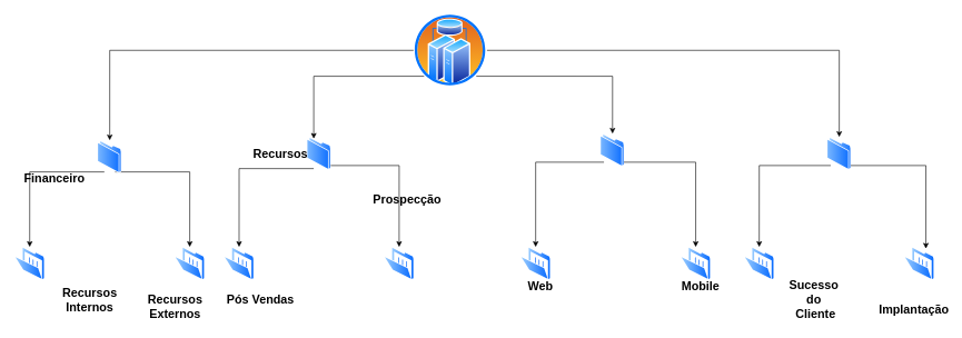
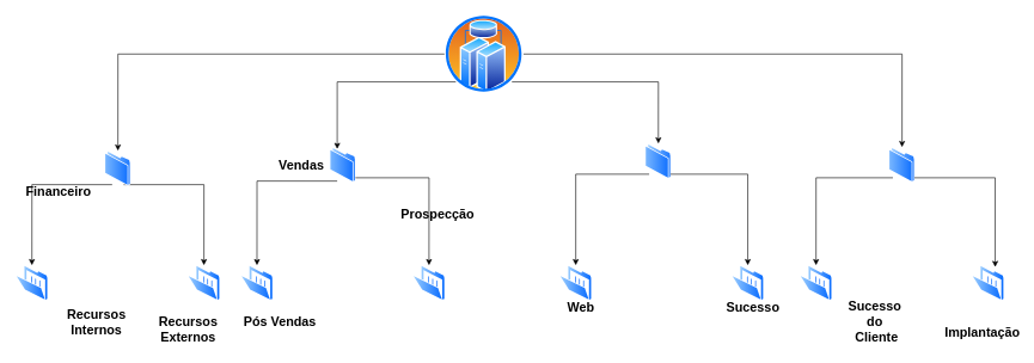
  <mxCell id="0" />
  <mxCell id="1" parent="0" />
  <mxCell id="2" style="edgeStyle=orthogonalEdgeStyle;rounded=0;orthogonalLoop=1;jettySize=auto;html=1;exitX=0;exitY=0.5;exitDx=0;exitDy=0;" edge="1" parent="1" source="6" target="9"><mxGeometry relative="1" as="geometry" /></mxCell>
  <mxCell id="3" style="edgeStyle=orthogonalEdgeStyle;rounded=0;orthogonalLoop=1;jettySize=auto;html=1;exitX=0;exitY=1;exitDx=0;exitDy=0;entryX=0.25;entryY=0;entryDx=0;entryDy=0;" edge="1" parent="1" source="6" target="12"><mxGeometry relative="1" as="geometry" /></mxCell>
  <mxCell id="4" style="edgeStyle=orthogonalEdgeStyle;rounded=0;orthogonalLoop=1;jettySize=auto;html=1;exitX=1;exitY=1;exitDx=0;exitDy=0;entryX=0.5;entryY=0;entryDx=0;entryDy=0;" edge="1" parent="1" source="6" target="15"><mxGeometry relative="1" as="geometry" /></mxCell>
  <mxCell id="5" style="edgeStyle=orthogonalEdgeStyle;rounded=0;orthogonalLoop=1;jettySize=auto;html=1;exitX=1;exitY=0.5;exitDx=0;exitDy=0;entryX=0.5;entryY=0;entryDx=0;entryDy=0;" edge="1" parent="1" source="6" target="18"><mxGeometry relative="1" as="geometry" /></mxCell>
  <mxCell id="6" value="" style="aspect=fixed;perimeter=ellipsePerimeter;html=1;align=center;shadow=0;dashed=0;spacingTop=3;image;image=img/lib/active_directory/cluster_server.svg;" vertex="1" parent="1"><mxGeometry x="619" y="20" width="110" height="110" as="geometry" /></mxCell>
  <mxCell id="7" style="edgeStyle=orthogonalEdgeStyle;rounded=0;orthogonalLoop=1;jettySize=auto;html=1;exitX=0.25;exitY=1;exitDx=0;exitDy=0;entryX=0.5;entryY=0;entryDx=0;entryDy=0;fontSize=18;" edge="1" parent="1" source="9" target="21"><mxGeometry relative="1" as="geometry" /></mxCell>
  <mxCell id="8" style="edgeStyle=orthogonalEdgeStyle;rounded=0;orthogonalLoop=1;jettySize=auto;html=1;exitX=0.75;exitY=1;exitDx=0;exitDy=0;entryX=0.5;entryY=0;entryDx=0;entryDy=0;fontSize=18;" edge="1" parent="1" source="9" target="22"><mxGeometry relative="1" as="geometry" /></mxCell>
  <mxCell id="9" value="" style="aspect=fixed;perimeter=ellipsePerimeter;html=1;align=center;shadow=0;dashed=0;spacingTop=3;image;image=img/lib/active_directory/folder.svg;" vertex="1" parent="1"><mxGeometry x="145" y="210" width="36.5" height="50" as="geometry" /></mxCell>
  <mxCell id="10" style="edgeStyle=orthogonalEdgeStyle;rounded=0;orthogonalLoop=1;jettySize=auto;html=1;exitX=0.25;exitY=1;exitDx=0;exitDy=0;entryX=0.5;entryY=0;entryDx=0;entryDy=0;fontSize=18;" edge="1" parent="1" source="12" target="23"><mxGeometry relative="1" as="geometry" /></mxCell>
  <mxCell id="11" style="edgeStyle=orthogonalEdgeStyle;rounded=0;orthogonalLoop=1;jettySize=auto;html=1;exitX=1;exitY=1;exitDx=0;exitDy=0;entryX=0.5;entryY=0;entryDx=0;entryDy=0;fontSize=18;" edge="1" parent="1" source="12" target="24"><mxGeometry relative="1" as="geometry" /></mxCell>
  <mxCell id="12" value="" style="aspect=fixed;perimeter=ellipsePerimeter;html=1;align=center;shadow=0;dashed=0;spacingTop=3;image;image=img/lib/active_directory/folder.svg;" vertex="1" parent="1"><mxGeometry x="459" y="205" width="36.5" height="50" as="geometry" /></mxCell>
  <mxCell id="13" style="edgeStyle=orthogonalEdgeStyle;rounded=0;orthogonalLoop=1;jettySize=auto;html=1;exitX=0;exitY=1;exitDx=0;exitDy=0;entryX=0.5;entryY=0;entryDx=0;entryDy=0;fontSize=18;" edge="1" parent="1" source="15" target="25"><mxGeometry relative="1" as="geometry" /></mxCell>
  <mxCell id="14" style="edgeStyle=orthogonalEdgeStyle;rounded=0;orthogonalLoop=1;jettySize=auto;html=1;exitX=1;exitY=1;exitDx=0;exitDy=0;entryX=0.5;entryY=0;entryDx=0;entryDy=0;fontSize=18;" edge="1" parent="1" source="15" target="26"><mxGeometry relative="1" as="geometry" /></mxCell>
  <mxCell id="15" value="" style="aspect=fixed;perimeter=ellipsePerimeter;html=1;align=center;shadow=0;dashed=0;spacingTop=3;image;image=img/lib/active_directory/folder.svg;" vertex="1" parent="1"><mxGeometry x="899" y="200" width="36.5" height="50" as="geometry" /></mxCell>
  <mxCell id="16" style="edgeStyle=orthogonalEdgeStyle;rounded=0;orthogonalLoop=1;jettySize=auto;html=1;exitX=0;exitY=1;exitDx=0;exitDy=0;entryX=0.5;entryY=0;entryDx=0;entryDy=0;fontSize=18;" edge="1" parent="1" source="18" target="27"><mxGeometry relative="1" as="geometry" /></mxCell>
  <mxCell id="17" style="edgeStyle=orthogonalEdgeStyle;rounded=0;orthogonalLoop=1;jettySize=auto;html=1;exitX=1;exitY=1;exitDx=0;exitDy=0;entryX=0.75;entryY=0;entryDx=0;entryDy=0;fontSize=18;" edge="1" parent="1" source="18" target="28"><mxGeometry relative="1" as="geometry" /></mxCell>
  <mxCell id="18" value="" style="aspect=fixed;perimeter=ellipsePerimeter;html=1;align=center;shadow=0;dashed=0;spacingTop=3;image;image=img/lib/active_directory/folder.svg;" vertex="1" parent="1"><mxGeometry x="1239" y="205" width="36.5" height="50" as="geometry" /></mxCell>
  <mxCell id="19" value="&lt;font style=&quot;vertical-align: inherit;&quot;&gt;&lt;font style=&quot;vertical-align: inherit; font-size: 18px;&quot;&gt;Financeiro&lt;/font&gt;&lt;/font&gt;" style="text;strokeColor=none;fillColor=none;html=1;fontSize=24;fontStyle=1;verticalAlign=middle;align=center;" vertex="1" parent="1"><mxGeometry x="30" y="245" width="100" height="40" as="geometry" /></mxCell>
- <mxCell id="20" value="Recursos" style="text;strokeColor=none;fillColor=none;html=1;fontSize=18;fontStyle=1;verticalAlign=middle;align=center;" vertex="1" parent="1"><mxGeometry x="369" y="210" width="100" height="40" as="geometry" /></mxCell>
+ <mxCell id="20" value="Vendas" style="text;strokeColor=none;fillColor=none;html=1;fontSize=18;fontStyle=1;verticalAlign=middle;align=center;" vertex="1" parent="1"><mxGeometry x="369" y="210" width="100" height="40" as="geometry" /></mxCell>
  <mxCell id="21" value="" style="aspect=fixed;perimeter=ellipsePerimeter;html=1;align=center;shadow=0;dashed=0;spacingTop=3;image;image=img/lib/active_directory/folder_open.svg;fontSize=18;" vertex="1" parent="1"><mxGeometry x="20.25" y="370" width="46" height="50" as="geometry" /></mxCell>
  <mxCell id="22" value="" style="aspect=fixed;perimeter=ellipsePerimeter;html=1;align=center;shadow=0;dashed=0;spacingTop=3;image;image=img/lib/active_directory/folder_open.svg;fontSize=18;" vertex="1" parent="1"><mxGeometry x="260.25" y="370" width="46" height="50" as="geometry" /></mxCell>
  <mxCell id="23" value="" style="aspect=fixed;perimeter=ellipsePerimeter;html=1;align=center;shadow=0;dashed=0;spacingTop=3;image;image=img/lib/active_directory/folder_open.svg;fontSize=18;" vertex="1" parent="1"><mxGeometry x="334.25" y="370" width="46" height="50" as="geometry" /></mxCell>
  <mxCell id="24" value="" style="aspect=fixed;perimeter=ellipsePerimeter;html=1;align=center;shadow=0;dashed=0;spacingTop=3;image;image=img/lib/active_directory/folder_open.svg;fontSize=18;" vertex="1" parent="1"><mxGeometry x="574.25" y="370" width="46" height="50" as="geometry" /></mxCell>
  <mxCell id="25" value="" style="aspect=fixed;perimeter=ellipsePerimeter;html=1;align=center;shadow=0;dashed=0;spacingTop=3;image;image=img/lib/active_directory/folder_open.svg;fontSize=18;" vertex="1" parent="1"><mxGeometry x="779" y="370" width="46" height="50" as="geometry" /></mxCell>
  <mxCell id="26" value="" style="aspect=fixed;perimeter=ellipsePerimeter;html=1;align=center;shadow=0;dashed=0;spacingTop=3;image;image=img/lib/active_directory/folder_open.svg;fontSize=18;" vertex="1" parent="1"><mxGeometry x="1019" y="370" width="46" height="50" as="geometry" /></mxCell>
  <mxCell id="27" value="" style="aspect=fixed;perimeter=ellipsePerimeter;html=1;align=center;shadow=0;dashed=0;spacingTop=3;image;image=img/lib/active_directory/folder_open.svg;fontSize=18;" vertex="1" parent="1"><mxGeometry x="1114.25" y="370" width="46" height="50" as="geometry" /></mxCell>
  <mxCell id="28" value="" style="aspect=fixed;perimeter=ellipsePerimeter;html=1;align=center;shadow=0;dashed=0;spacingTop=3;image;image=img/lib/active_directory/folder_open.svg;fontSize=18;" vertex="1" parent="1"><mxGeometry x="1354.25" y="370" width="46" height="50" as="geometry" /></mxCell>
  <mxCell id="29" value="Recursos &lt;br&gt;Internos" style="text;strokeColor=none;fillColor=none;html=1;fontSize=18;fontStyle=1;verticalAlign=middle;align=center;" vertex="1" parent="1"><mxGeometry x="83" y="430" width="100" height="40" as="geometry" /></mxCell>
  <mxCell id="30" value="Recursos &lt;br&gt;Externos" style="text;strokeColor=none;fillColor=none;html=1;fontSize=18;fontStyle=1;verticalAlign=middle;align=center;" vertex="1" parent="1"><mxGeometry x="211.25" y="440" width="100" height="40" as="geometry" /></mxCell>
  <mxCell id="31" value="Pós Vendas" style="text;strokeColor=none;fillColor=none;html=1;fontSize=18;fontStyle=1;verticalAlign=middle;align=center;" vertex="1" parent="1"><mxGeometry x="339" y="430" width="100" height="40" as="geometry" /></mxCell>
- <mxCell id="32" value="Mobile" style="text;strokeColor=none;fillColor=none;html=1;fontSize=18;fontStyle=1;verticalAlign=middle;align=center;" vertex="1" parent="1"><mxGeometry x="999" y="410" width="100" height="40" as="geometry" /></mxCell>
+ <mxCell id="32" value="Sucesso" style="text;strokeColor=none;fillColor=none;html=1;fontSize=18;fontStyle=1;verticalAlign=middle;align=center;" vertex="1" parent="1"><mxGeometry x="999" y="410" width="100" height="40" as="geometry" /></mxCell>
  <mxCell id="33" value="Prospecção" style="text;strokeColor=none;fillColor=none;html=1;fontSize=18;fontStyle=1;verticalAlign=middle;align=center;" vertex="1" parent="1"><mxGeometry x="559" y="280" width="100" height="40" as="geometry" /></mxCell>
  <mxCell id="34" value="Web" style="text;strokeColor=none;fillColor=none;html=1;fontSize=18;fontStyle=1;verticalAlign=middle;align=center;" vertex="1" parent="1"><mxGeometry x="759" y="410" width="100" height="40" as="geometry" /></mxCell>
  <mxCell id="35" value="Sucesso &lt;br style=&quot;font-size: 18px;&quot;&gt;do&lt;br style=&quot;font-size: 18px;&quot;&gt;&amp;nbsp;Cliente" style="text;strokeColor=none;fillColor=none;html=1;fontSize=18;fontStyle=1;verticalAlign=middle;align=center;" vertex="1" parent="1"><mxGeometry x="1169" y="430" width="100" height="40" as="geometry" /></mxCell>
  <mxCell id="36" value="Implantação" style="text;strokeColor=none;fillColor=none;html=1;fontSize=18;fontStyle=1;verticalAlign=middle;align=center;" vertex="1" parent="1"><mxGeometry x="1319" y="445" width="100" height="40" as="geometry" /></mxCell>
